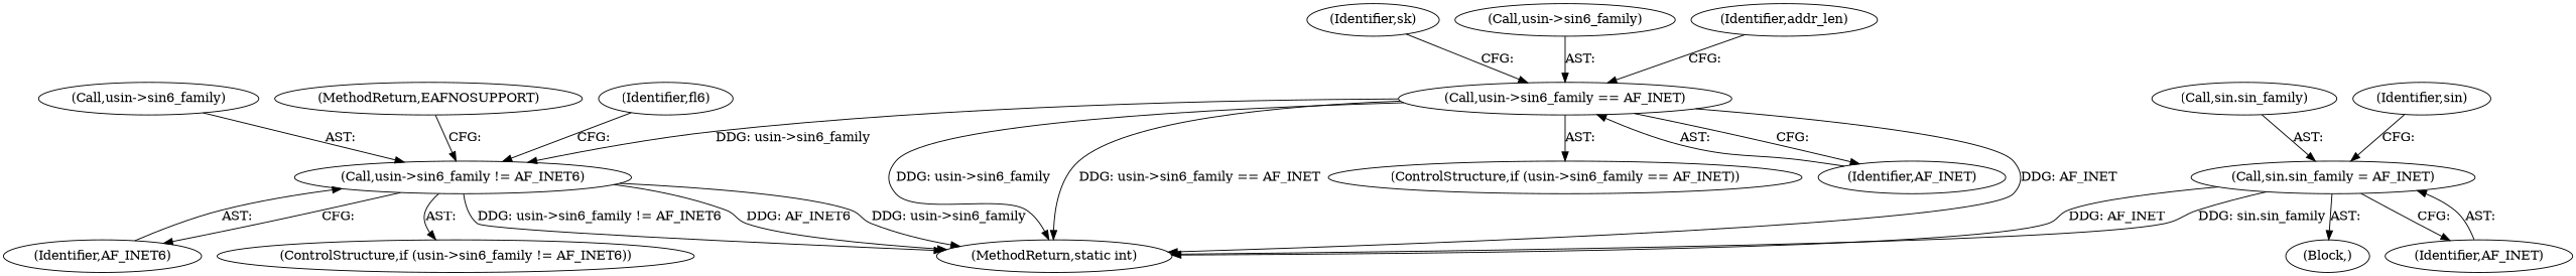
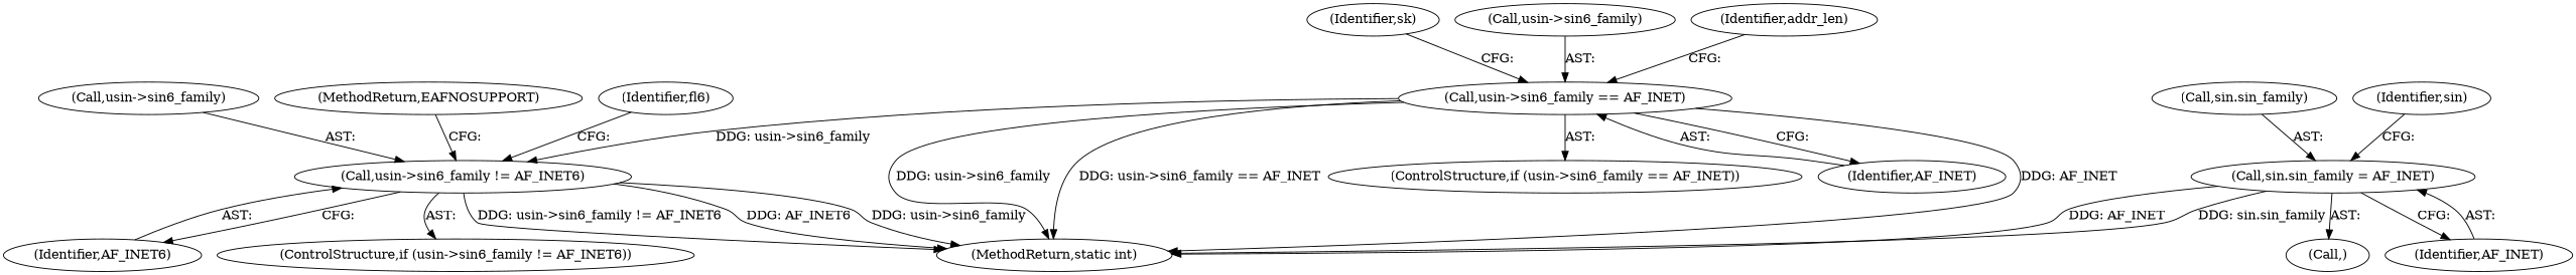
  digraph {
    n1 [label="(Call,usin->sin6_family == AF_INET)"]
    n2 [label="(Call,usin->sin6_family != AF_INET6)"]
    n3 [label="(ControlStructure,if (usin->sin6_family == AF_INET))"]
    n4 [label="(Identifier,AF_INET)"]
    n5 [label="(MethodReturn,static int)"]
    n6 [label="(Identifier,AF_INET6)"]
    n7 [label="(ControlStructure,if (usin->sin6_family != AF_INET6))"]
    n8 [label="(Call,sin.sin_family = AF_INET)"]
    n9 [label="(Identifier,AF_INET)"]
-   n10 [label="(Block,)"]
+   n10 [label="(Call,)"]
    n11 [label="(Call,sin.sin_family)"]
    n12 [label="(Identifier,fl6)"]
    n13 [label="(Call,usin->sin6_family)"]
    n14 [label="(MethodReturn,EAFNOSUPPORT)"]
    n15 [label="(Identifier,sk)"]
    n16 [label="(Call,usin->sin6_family)"]
    n17 [label="(Identifier,sin)"]
    n18 [label="(Identifier,addr_len)"]
    n1 -> n2 [label="DDG: usin->sin6_family"]
    n1 -> n3 [label="AST: "]
    n1 -> n4 [label="CFG: "]
    n1 -> n5 [label="DDG: AF_INET"]
    n1 -> n5 [label="DDG: usin->sin6_family"]
    n1 -> n5 [label="DDG: usin->sin6_family == AF_INET"]
    n2 -> n5 [label="DDG: AF_INET6"]
    n2 -> n5 [label="DDG: usin->sin6_family"]
    n2 -> n5 [label="DDG: usin->sin6_family != AF_INET6"]
    n2 -> n6 [label="CFG: "]
    n2 -> n7 [label="AST: "]
    n4 -> n1 [label="AST: "]
    n6 -> n2 [label="AST: "]
    n8 -> n5 [label="DDG: AF_INET"]
    n8 -> n5 [label="DDG: sin.sin_family"]
    n8 -> n9 [label="CFG: "]
    n8 -> n10 [label="AST: "]
    n9 -> n8 [label="AST: "]
    n11 -> n8 [label="AST: "]
    n12 -> n2 [label="CFG: "]
    n13 -> n2 [label="AST: "]
    n14 -> n2 [label="CFG: "]
    n15 -> n1 [label="CFG: "]
    n16 -> n1 [label="AST: "]
    n17 -> n8 [label="CFG: "]
    n18 -> n1 [label="CFG: "]
  }
